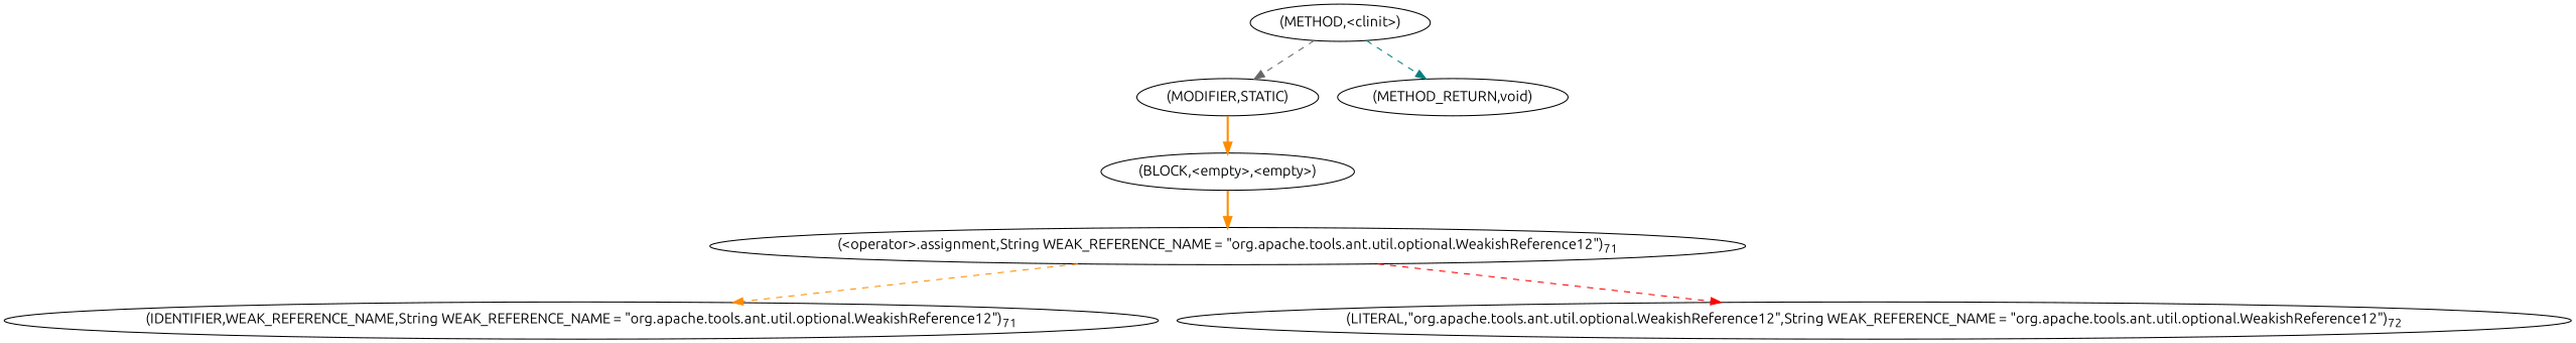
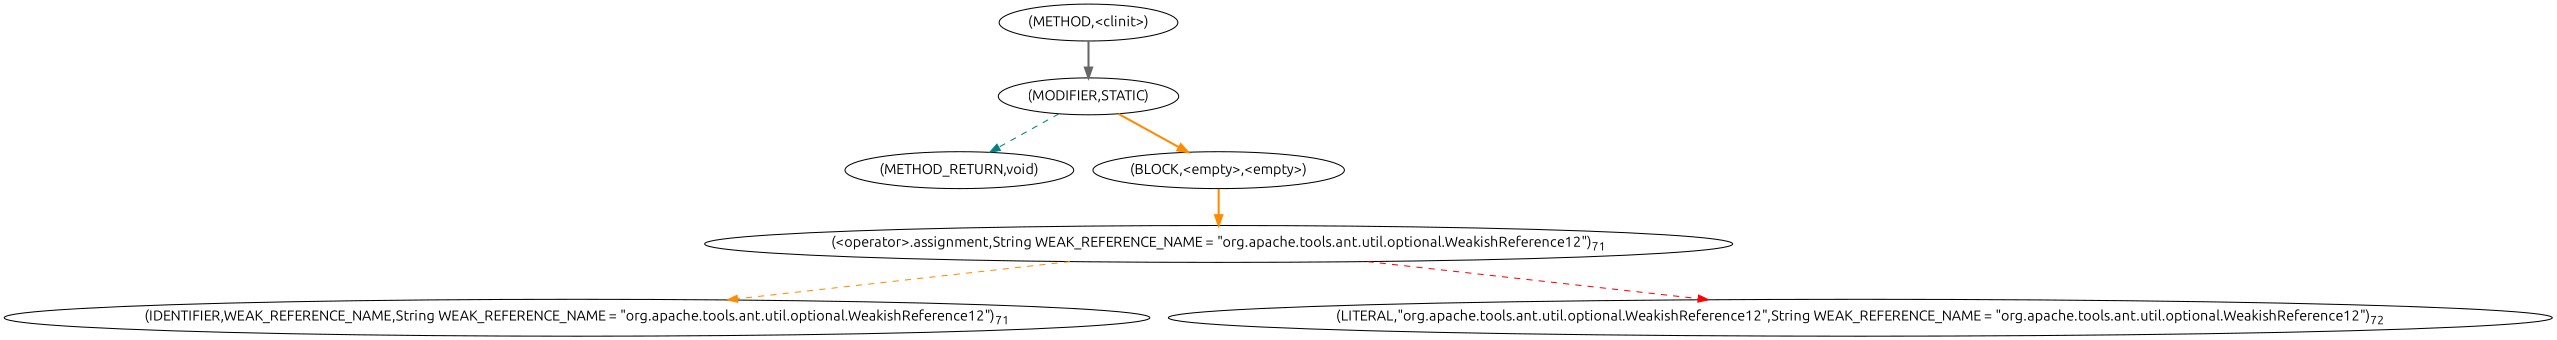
  digraph {
    fontname=Ubuntu
    node [fontname=Ubuntu]
    edge [color=darkorange fontname=Ubuntu style=bold]
    n1 [label=<(METHOD,&lt;clinit&gt;)>]
    n2 [label=<(MODIFIER,STATIC)>]
    n3 [label=<(METHOD_RETURN,void)>]
    n4 [label=<(BLOCK,&lt;empty&gt;,&lt;empty&gt;)>]
    n5 [label=<(&lt;operator&gt;.assignment,String WEAK_REFERENCE_NAME = &quot;org.apache.tools.ant.util.optional.WeakishReference12&quot;)<SUB>71</SUB>>]
    n6 [label=<(IDENTIFIER,WEAK_REFERENCE_NAME,String WEAK_REFERENCE_NAME = &quot;org.apache.tools.ant.util.optional.WeakishReference12&quot;)<SUB>71</SUB>>]
    n7 [label=<(LITERAL,&quot;org.apache.tools.ant.util.optional.WeakishReference12&quot;,String WEAK_REFERENCE_NAME = &quot;org.apache.tools.ant.util.optional.WeakishReference12&quot;)<SUB>72</SUB>>]
-   n1 -> n2 [color=gray40 style=dashed]
-   n1 -> n3 [color=teal style=dashed]
+   n1 -> n2 [color=gray40]
+   n2 -> n3 [color=teal style=dashed]
    n2 -> n4
    n4 -> n5
    n5 -> n6 [style=dashed]
    n5 -> n7 [color=red style=dashed]
  }
